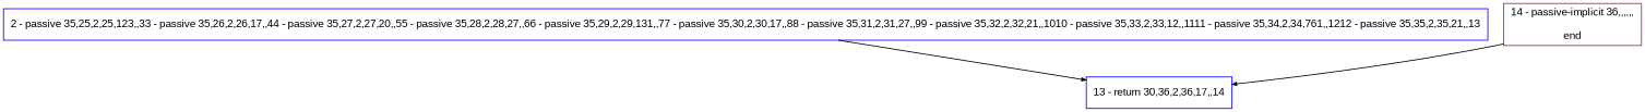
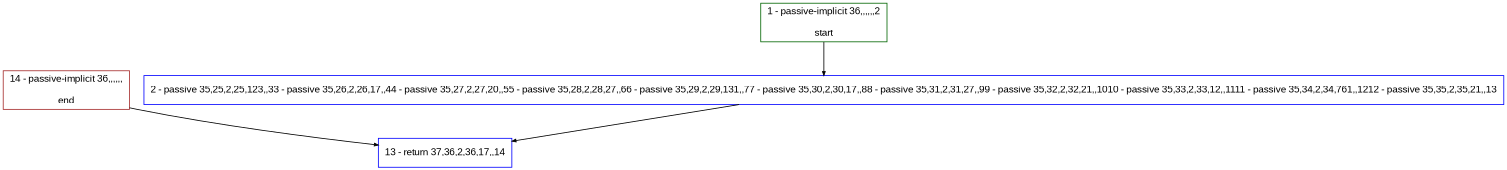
  digraph {
    bgcolor=white
    compound=true
    fillcolor="#FFFFCC"
    fontname=Arial
    fontsize=12
    pack=true
    packmode=clust
    style="rounded,filled"
    node [color="#0000ff" compound=true fillcolor="#ffffff" fixedsize=false fontname=Arial fontsize=12 node_initialized=no shape=box style=filled]
    edge [arrowhead=normal arrowsize=0.5 arrowtail=none color="#000000" compound=true dir=forward fontcolor=black fontname=Arial fontsize=12]
    n1 [label="2 - passive 35,25,2,25,123,,33 - passive 35,26,2,26,17,,44 - passive 35,27,2,27,20,,55 - passive 35,28,2,28,27,,66 - passive 35,29,2,29,131,,77 - passive 35,30,2,30,17,,88 - passive 35,31,2,31,27,,99 - passive 35,32,2,32,21,,1010 - passive 35,33,2,33,12,,1111 - passive 35,34,2,34,761,,1212 - passive 35,35,2,35,21,,13"]
-   n2 [label="13 - return 30,36,2,36,17,,14"]
+   n2 [label="13 - return 37,36,2,36,17,,14"]
+   n3 [color="#006400" label="1 - passive-implicit 36,,,,,,2\n\nstart"]
    n4 [color="#a52a2a" label="14 - passive-implicit 36,,,,,,\n\nend"]
    n1 -> n2
+   n3 -> n1
    n4 -> n2
  }
